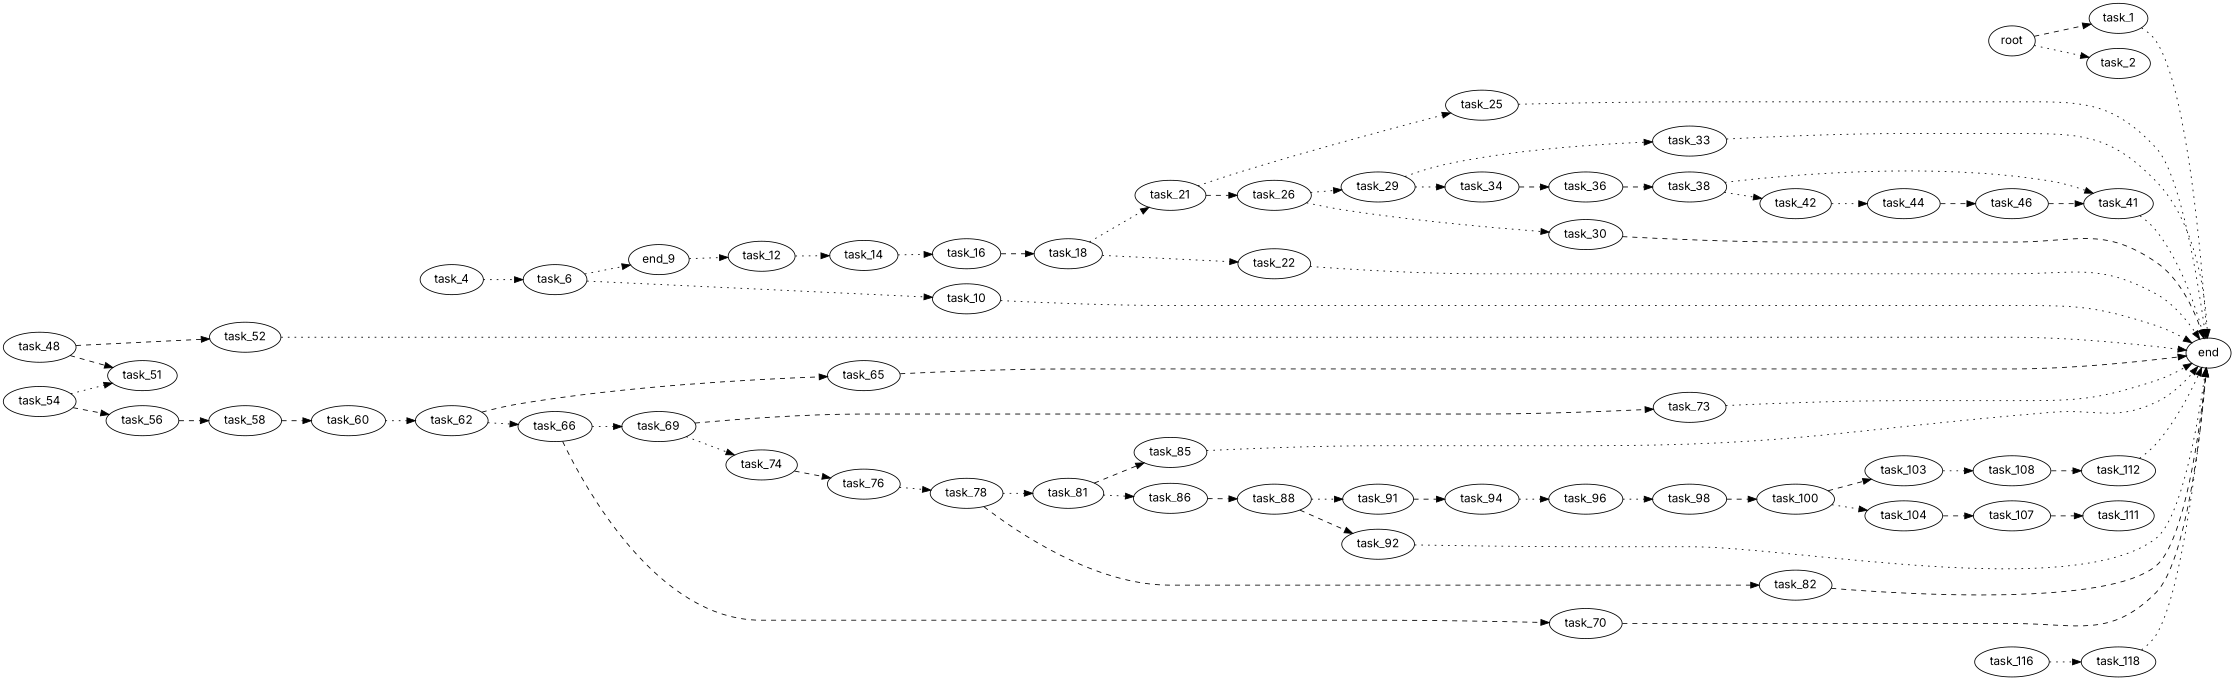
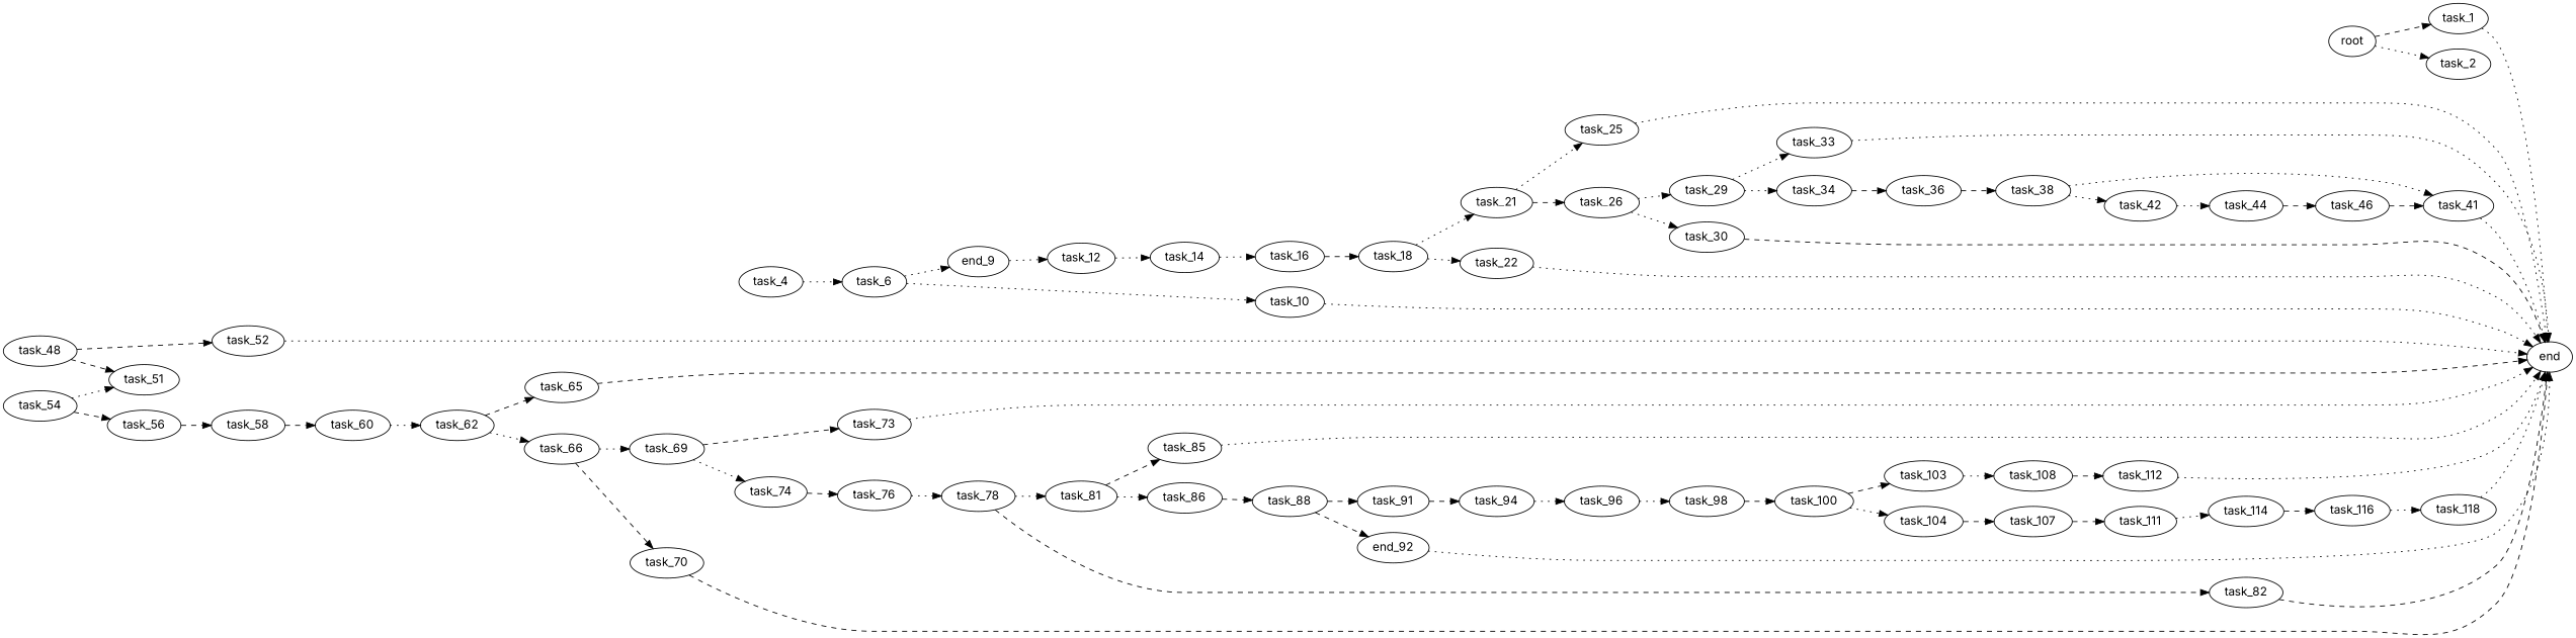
  digraph {
    fontname=Inter
    rankdir=LR
    node [fontname=Inter]
    edge [fontname=Inter style=dotted]
    root
    task_1
    task_2
    end
    task_4
    task_6
    n7 [label=end_9]
    task_10
    task_12
    task_14
    task_16
    task_18
    task_21
    task_22
    task_25
    task_26
    task_29
    task_30
    task_33
    task_34
    task_36
    task_38
    task_41
    task_42
    task_44
    task_46
    task_48
    task_51
    task_52
    task_54
    task_56
    task_58
    task_60
    task_62
    task_65
    task_66
    task_69
    task_70
    task_73
    task_74
    task_76
    task_78
    task_81
    task_82
    task_85
    task_86
    task_88
    task_91
-   task_92
+   task_92 [label=end_92]
    task_94
    task_96
    task_98
    task_100
    task_103
    task_104
    task_108
    task_107
    task_112
    task_111
+   task_114
    task_116
    task_118
    root -> task_1 [style=dashed]
    root -> task_2
    task_1 -> end
    task_4 -> task_6
    task_6 -> n7
    task_6 -> task_10
    n7 -> task_12
    task_10 -> end
    task_12 -> task_14
    task_14 -> task_16
    task_16 -> task_18 [style=dashed]
    task_18 -> task_21
    task_18 -> task_22
    task_21 -> task_25
    task_21 -> task_26 [style=dashed]
    task_22 -> end
    task_25 -> end
    task_26 -> task_29
    task_26 -> task_30
    task_29 -> task_33
    task_29 -> task_34
    task_30 -> end [style=dashed]
    task_33 -> end
    task_34 -> task_36 [style=dashed]
    task_36 -> task_38 [style=dashed]
    task_38 -> task_41
    task_38 -> task_42
    task_41 -> end
    task_42 -> task_44
    task_44 -> task_46 [style=dashed]
    task_46 -> task_41 [style=dashed]
    task_48 -> task_51 [style=dashed]
    task_48 -> task_52 [style=dashed]
    task_52 -> end
    task_54 -> task_51
    task_54 -> task_56 [style=dashed]
    task_56 -> task_58 [style=dashed]
    task_58 -> task_60 [style=dashed]
    task_60 -> task_62
    task_62 -> task_65 [style=dashed]
    task_62 -> task_66
    task_65 -> end [style=dashed]
    task_66 -> task_69
    task_66 -> task_70 [style=dashed]
    task_69 -> task_73 [style=dashed]
    task_69 -> task_74
    task_70 -> end [style=dashed]
    task_73 -> end
    task_74 -> task_76 [style=dashed]
    task_76 -> task_78
    task_78 -> task_81
    task_78 -> task_82 [style=dashed]
    task_81 -> task_85 [style=dashed]
    task_81 -> task_86
    task_82 -> end [style=dashed]
    task_85 -> end
    task_86 -> task_88 [style=dashed]
-   task_88 -> task_91
+   task_88 -> task_91 [style=dashed]
    task_88 -> task_92 [style=dashed]
    task_91 -> task_94 [style=dashed]
    task_92 -> end
    task_94 -> task_96
    task_96 -> task_98
    task_98 -> task_100 [style=dashed]
    task_100 -> task_103 [style=dashed]
    task_100 -> task_104
    task_103 -> task_108
    task_104 -> task_107 [style=dashed]
    task_108 -> task_112 [style=dashed]
    task_107 -> task_111 [style=dashed]
    task_112 -> end
+   task_111 -> task_114
+   task_114 -> task_116 [style=dashed]
    task_116 -> task_118
    task_118 -> end
  }
